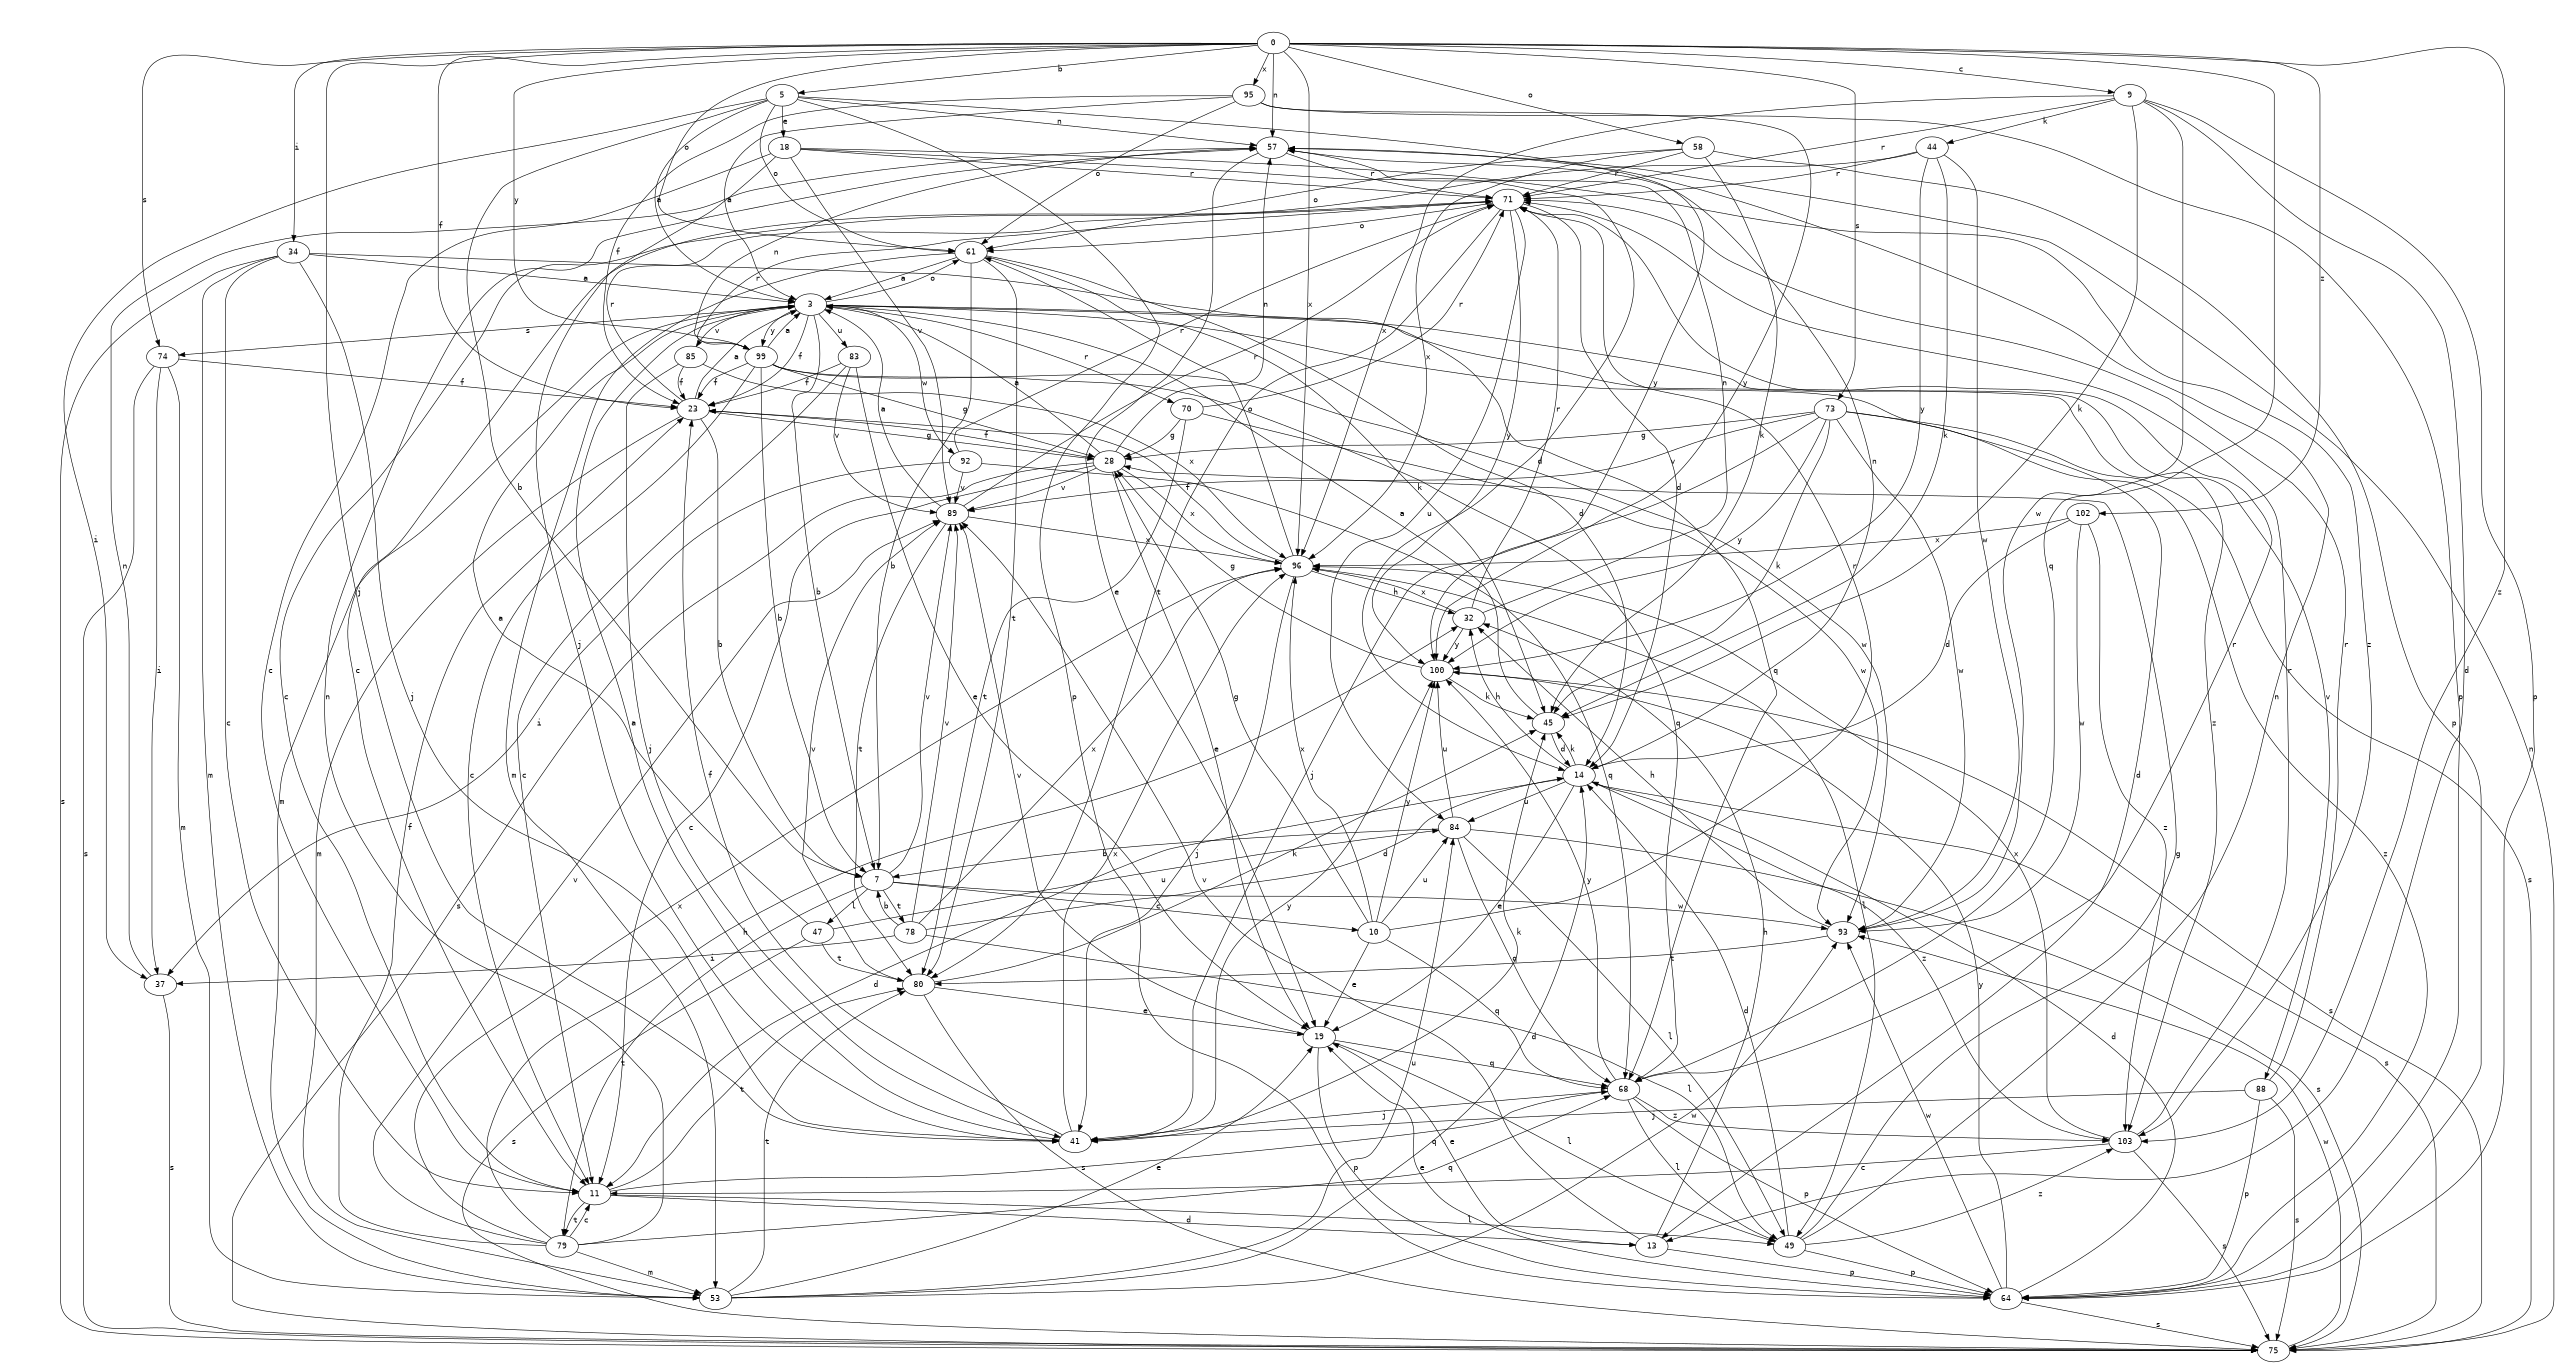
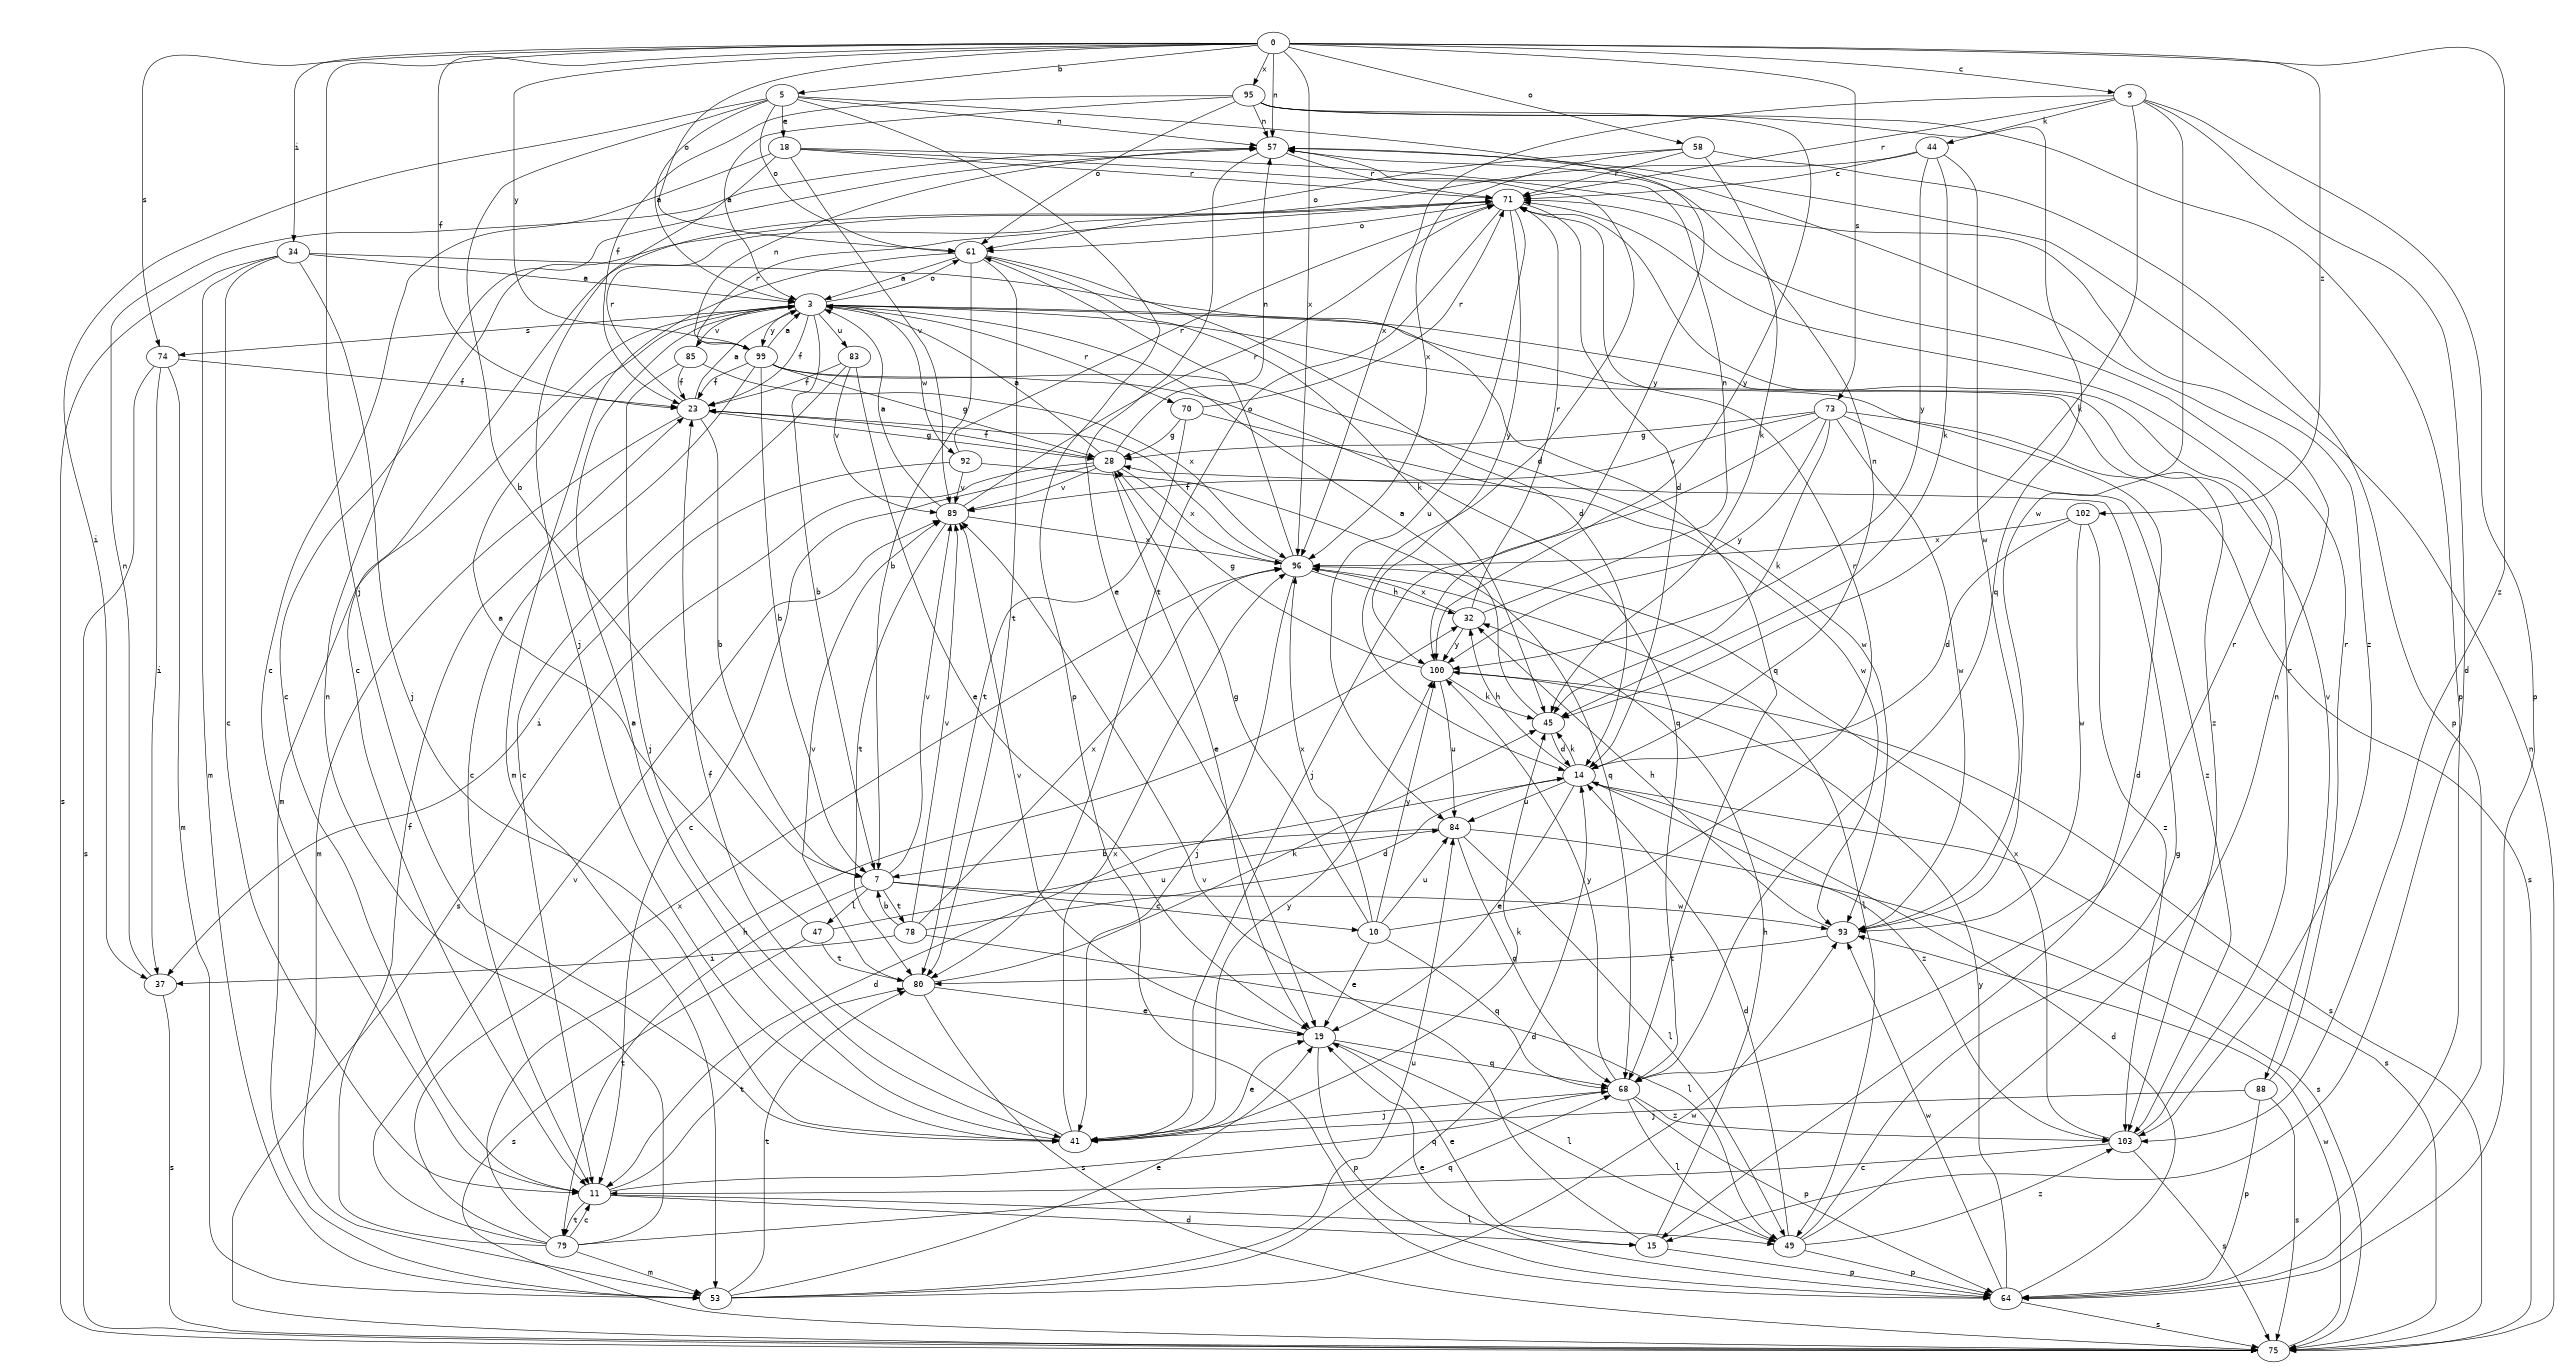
  strict digraph {
    fontname="DejaVu Sans Mono"
    node [fontname="DejaVu Sans Mono"]
    edge [fontname="DejaVu Sans Mono"]
    0
    5
    9
    23
    34
    41
    57
    58
    61
    73
    74
    95
    96
    99
    102
    103
    3
    7
    18
    37
    64
    100
-   13
+   13 [label=15]
    93
    44
    45
    71
    53
    28
    68
    11
    75
    19
    14
    80
    89
    49
    32
    70
    83
    85
    88
    92
    10
    47
    78
    79
    84
    0 -> 5 [label=b]
    0 -> 9 [label=c]
    0 -> 23 [label=f]
    0 -> 34 [label=i]
    0 -> 41 [label=j]
    0 -> 57 [label=n]
    0 -> 58 [label=o]
    0 -> 61 [label=o]
    0 -> 73 [label=s]
    0 -> 74 [label=s]
    0 -> 95 [label=x]
    0 -> 96 [label=x]
    0 -> 99 [label=y]
    0 -> 102 [label=z]
    0 -> 103 [label=z]
    5 -> 57 [label=n]
    5 -> 61 [label=o]
    5 -> 3 [label=a]
    5 -> 7 [label=b]
    5 -> 18 [label=e]
    5 -> 37 [label=i]
    5 -> 64 [label=p]
    5 -> 100 [label=y]
    9 -> 96 [label=x]
    9 -> 64 [label=p]
    9 -> 13 [label=d]
    9 -> 93 [label=w]
    9 -> 44 [label=k]
    9 -> 45 [label=k]
    9 -> 71 [label=r]
    23 -> 3 [label=a]
    23 -> 7 [label=b]
    23 -> 71 [label=r]
    23 -> 53 [label=m]
    23 -> 28 [label=g]
    34 -> 41 [label=j]
    34 -> 3 [label=a]
    34 -> 53 [label=m]
    34 -> 68 [label=q]
    34 -> 11 [label=c]
    34 -> 75 [label=s]
    41 -> 23 [label=f]
    41 -> 96 [label=x]
    41 -> 3 [label=a]
    41 -> 100 [label=y]
    41 -> 45 [label=k]
+   41 -> 19 [label=e]
    57 -> 71 [label=r]
    57 -> 19 [label=e]
    58 -> 61 [label=o]
    58 -> 96 [label=x]
    58 -> 64 [label=p]
    58 -> 45 [label=k]
    58 -> 71 [label=r]
    61 -> 3 [label=a]
    61 -> 7 [label=b]
    61 -> 45 [label=k]
    61 -> 53 [label=m]
    61 -> 14 [label=d]
    61 -> 80 [label=t]
    73 -> 41 [label=j]
-   73 -> 64 [label=z]
+   73 -> 103 [label=z]
    73 -> 100 [label=y]
    73 -> 93 [label=w]
    73 -> 45 [label=k]
    73 -> 28 [label=g]
    73 -> 75 [label=s]
    73 -> 89 [label=v]
    74 -> 23 [label=f]
    74 -> 37 [label=i]
    74 -> 53 [label=m]
    74 -> 75 [label=s]
    95 -> 23 [label=f]
+   95 -> 57 [label=n]
    95 -> 61 [label=o]
    95 -> 3 [label=a]
    95 -> 64 [label=p]
    95 -> 100 [label=y]
-   0 -> 68 [label=q]
+   95 -> 68 [label=q]
    96 -> 23 [label=f]
    96 -> 41 [label=j]
    96 -> 61 [label=o]
    96 -> 49 [label=l]
    96 -> 32 [label=h]
    99 -> 23 [label=f]
    99 -> 57 [label=n]
    99 -> 3 [label=a]
    99 -> 7 [label=b]
    99 -> 93 [label=w]
    99 -> 71 [label=r]
    99 -> 28 [label=g]
    99 -> 68 [label=q]
    99 -> 11 [label=c]
    102 -> 96 [label=x]
    102 -> 103 [label=z]
    102 -> 93 [label=w]
    102 -> 14 [label=d]
    103 -> 96 [label=x]
    103 -> 71 [label=r]
    103 -> 11 [label=c]
    103 -> 75 [label=s]
    3 -> 23 [label=f]
    3 -> 61 [label=o]
    3 -> 74 [label=s]
    3 -> 99 [label=y]
    3 -> 103 [label=z]
    3 -> 7 [label=b]
    3 -> 13 [label=d]
    3 -> 53 [label=m]
    3 -> 70 [label=r]
    3 -> 83 [label=u]
    3 -> 85 [label=v]
    3 -> 88 [label=v]
    3 -> 92 [label=w]
    7 -> 93 [label=w]
    7 -> 89 [label=v]
    7 -> 10 [label=c]
    7 -> 47 [label=l]
    7 -> 78 [label=t]
    7 -> 79 [label=t]
    18 -> 41 [label=j]
    18 -> 103 [label=z]
    18 -> 71 [label=r]
    18 -> 11 [label=c]
    18 -> 14 [label=d]
    18 -> 89 [label=v]
    37 -> 57 [label=n]
    37 -> 75 [label=s]
    64 -> 100 [label=y]
    64 -> 93 [label=w]
    64 -> 75 [label=s]
    64 -> 19 [label=e]
    64 -> 14 [label=d]
    100 -> 45 [label=k]
    100 -> 28 [label=g]
    100 -> 75 [label=s]
-   84 -> 100 [label=u]
+   100 -> 84 [label=u]
    13 -> 64 [label=p]
    13 -> 19 [label=e]
    13 -> 89 [label=v]
    13 -> 32 [label=h]
    93 -> 80 [label=t]
    93 -> 32 [label=h]
    44 -> 100 [label=y]
    44 -> 93 [label=w]
    44 -> 45 [label=k]
-   44 -> 71 [label=r]
+   44 -> 71 [label=c]
    44 -> 11 [label=c]
    45 -> 3 [label=a]
    45 -> 14 [label=d]
    71 -> 61 [label=o]
    71 -> 100 [label=y]
    71 -> 11 [label=c]
    71 -> 14 [label=d]
    71 -> 80 [label=t]
    71 -> 84 [label=u]
    53 -> 93 [label=w]
    53 -> 19 [label=e]
    53 -> 14 [label=d]
    53 -> 80 [label=t]
    53 -> 84 [label=u]
    28 -> 23 [label=f]
    28 -> 57 [label=n]
    28 -> 96 [label=x]
    28 -> 3 [label=a]
    28 -> 11 [label=c]
    28 -> 75 [label=s]
    28 -> 19 [label=e]
    28 -> 89 [label=v]
    68 -> 41 [label=j]
    68 -> 103 [label=z]
    68 -> 64 [label=p]
    68 -> 100 [label=y]
    68 -> 71 [label=r]
    68 -> 49 [label=l]
    11 -> 13 [label=d]
    11 -> 68 [label=q]
    11 -> 80 [label=t]
    11 -> 49 [label=l]
    11 -> 79 [label=t]
    75 -> 57 [label=n]
    75 -> 93 [label=w]
    19 -> 64 [label=p]
    19 -> 68 [label=q]
    19 -> 89 [label=v]
    19 -> 49 [label=l]
    14 -> 57 [label=n]
    14 -> 103 [label=z]
    14 -> 45 [label=k]
    14 -> 11 [label=d]
    14 -> 75 [label=s]
    14 -> 19 [label=e]
    14 -> 32 [label=h]
    14 -> 84 [label=u]
    80 -> 45 [label=k]
    80 -> 75 [label=s]
    80 -> 19 [label=e]
    80 -> 89 [label=v]
    89 -> 96 [label=x]
    89 -> 3 [label=a]
    89 -> 71 [label=r]
    89 -> 80 [label=t]
    49 -> 57 [label=n]
    49 -> 103 [label=z]
    49 -> 64 [label=p]
    49 -> 28 [label=g]
    49 -> 14 [label=d]
    32 -> 57 [label=n]
    32 -> 96 [label=x]
    32 -> 100 [label=y]
    32 -> 71 [label=r]
    70 -> 93 [label=w]
    70 -> 71 [label=r]
    70 -> 28 [label=g]
    70 -> 80 [label=t]
    83 -> 23 [label=f]
    83 -> 11 [label=c]
    83 -> 19 [label=e]
    83 -> 89 [label=v]
    85 -> 23 [label=f]
    85 -> 41 [label=j]
    85 -> 96 [label=x]
    88 -> 41 [label=j]
    88 -> 64 [label=p]
    88 -> 71 [label=r]
    88 -> 75 [label=s]
    92 -> 37 [label=i]
    92 -> 71 [label=r]
    92 -> 68 [label=q]
    92 -> 89 [label=v]
    10 -> 96 [label=x]
    10 -> 100 [label=y]
    10 -> 71 [label=r]
    10 -> 28 [label=g]
    10 -> 68 [label=q]
    10 -> 19 [label=e]
    10 -> 84 [label=u]
    47 -> 3 [label=a]
    47 -> 75 [label=s]
    47 -> 80 [label=t]
    47 -> 84 [label=u]
    78 -> 96 [label=x]
    78 -> 7 [label=b]
    78 -> 37 [label=i]
    78 -> 14 [label=d]
    78 -> 89 [label=v]
    78 -> 49 [label=l]
    79 -> 23 [label=f]
    79 -> 57 [label=n]
    79 -> 96 [label=x]
    79 -> 53 [label=m]
    79 -> 68 [label=q]
    79 -> 11 [label=c]
    79 -> 89 [label=v]
    79 -> 32 [label=h]
    84 -> 7 [label=b]
    84 -> 68 [label=q]
    84 -> 75 [label=s]
    84 -> 49 [label=l]
  }
